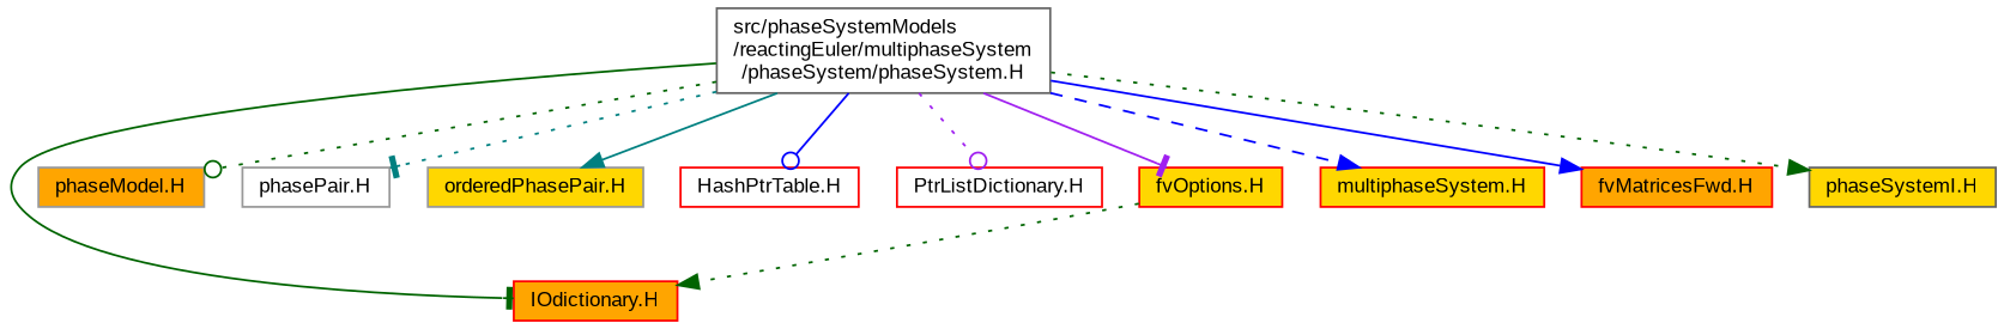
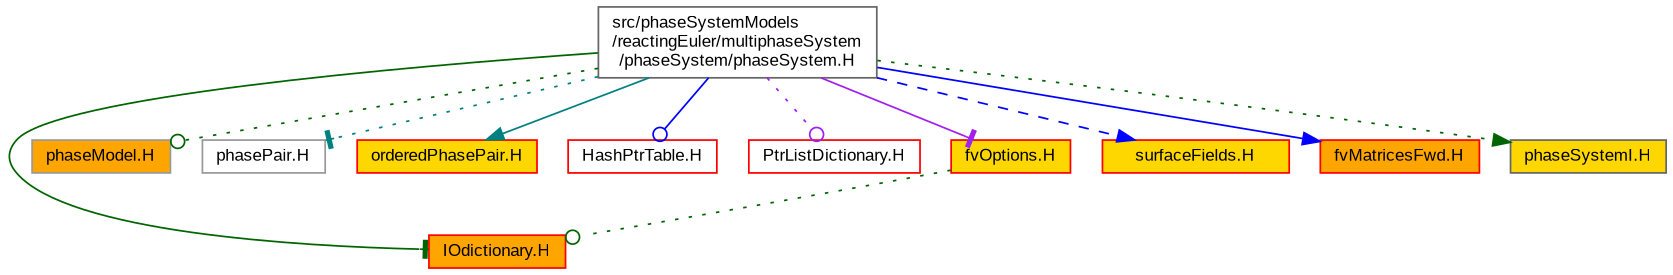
  digraph {
    fontname="Liberation Sans"
    node [color=red fillcolor=white fontname="Liberation Sans" fontsize=10 shape=box style=filled]
    edge [arrowhead=normal color=darkgreen fontname="Liberation Sans" fontsize=10 labelfontname=Helvetica labelfontsize=10 style=solid]
    n1 [color=gray40 fontcolor=black height=0.2 label="src/phaseSystemModels\l/reactingEuler/multiphaseSystem\l/phaseSystem/phaseSystem.H" width=0.4]
    n2 [fillcolor=orange height=0.2 label="IOdictionary.H" width=0.4]
    n3 [color=grey60 fillcolor=orange height=0.2 label="phaseModel.H" width=0.4]
    n4 [color=grey60 height=0.2 label="phasePair.H" width=0.4]
-   n5 [color=grey60 fillcolor=gold height=0.2 label="orderedPhasePair.H" width=0.4]
+   n5 [fillcolor=gold height=0.2 label="orderedPhasePair.H" width=0.4]
    n6 [height=0.2 label="HashPtrTable.H" width=0.4]
    n7 [height=0.2 label="PtrListDictionary.H" width=0.4]
    n8 [fillcolor=gold height=0.2 label="fvOptions.H" width=0.4]
-   n9 [fillcolor=gold height=0.2 label="multiphaseSystem.H" width=0.4]
+   n9 [fillcolor=gold height=0.2 label="surfaceFields.H" width=0.4]
    n10 [fillcolor=orange height=0.2 label="fvMatricesFwd.H" width=0.4]
    n11 [color=grey40 fillcolor=gold height=0.2 label="phaseSystemI.H" width=0.4]
    n1 -> n2 [arrowhead=tee]
    n1 -> n3 [arrowhead=odot style=dotted]
    n1 -> n4 [arrowhead=tee color=teal style=dotted]
    n1 -> n5 [color=teal]
    n1 -> n6 [arrowhead=odot color=blue]
    n1 -> n7 [arrowhead=odot color=purple style=dotted]
    n1 -> n8 [arrowhead=tee color=purple]
    n1 -> n9 [color=blue style=dashed]
    n1 -> n10 [color=blue]
    n1 -> n11 [style=dotted]
-   n8 -> n2 [style=dotted]
+   n8 -> n2 [arrowhead=odot style=dotted]
  }
